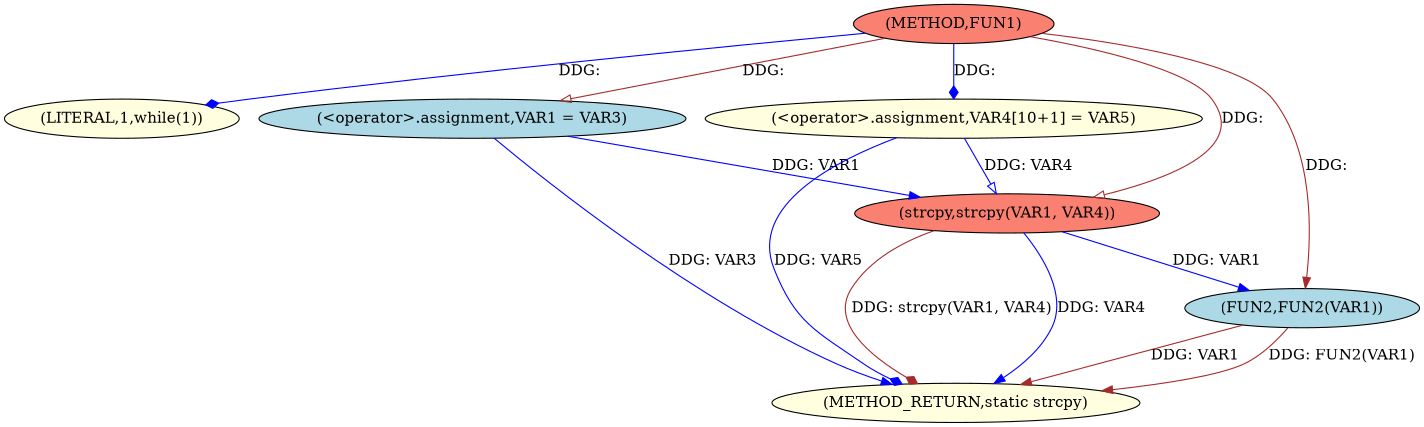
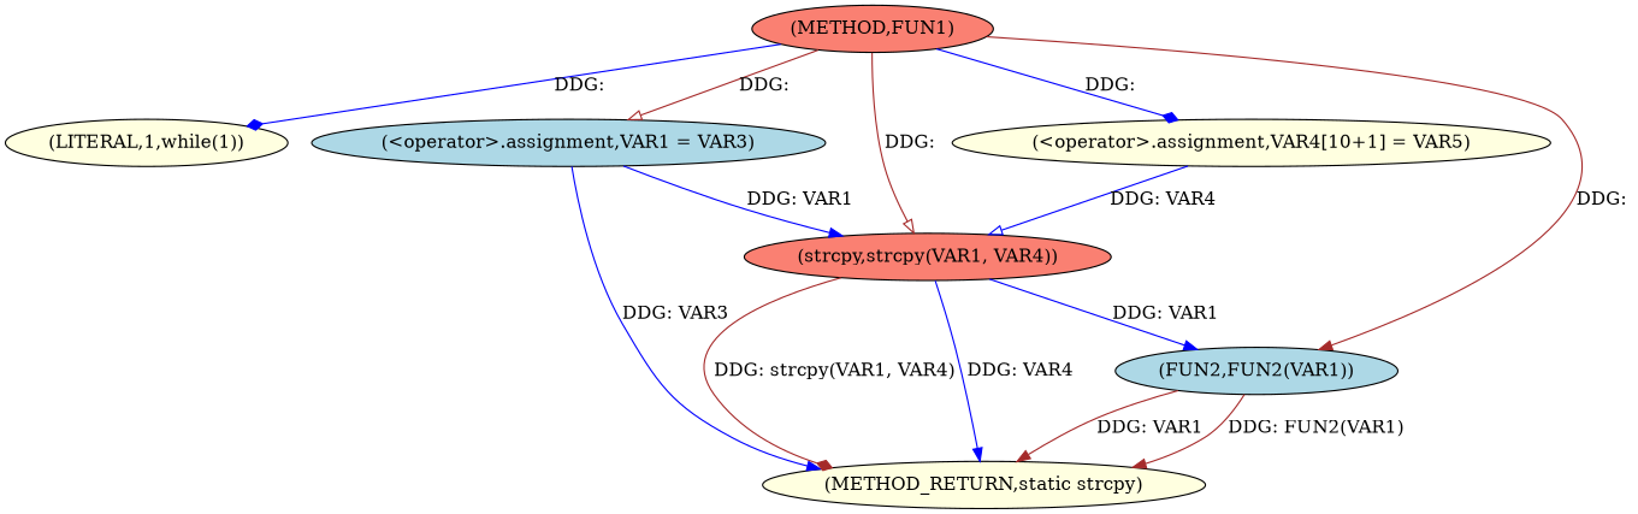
  digraph {
    node [fillcolor=lightyellow style=filled]
    edge [arrowhead=normal color=blue]
    n1 [fillcolor=salmon label="(METHOD,FUN1)"]
    n2 [label="(LITERAL,1,while(1))"]
    n3 [fillcolor=lightblue label="(<operator>.assignment,VAR1 = VAR3)"]
    n4 [label="(<operator>.assignment,VAR4[10+1] = VAR5)"]
    n5 [fillcolor=salmon label="(strcpy,strcpy(VAR1, VAR4))"]
    n6 [fillcolor=lightblue label="(FUN2,FUN2(VAR1))"]
    n7 [label="(METHOD_RETURN,static strcpy)"]
    n1 -> n2 [arrowhead=diamond label="DDG: "]
    n1 -> n3 [arrowhead=onormal color=brown label="DDG: "]
    n1 -> n4 [arrowhead=diamond label="DDG: "]
    n1 -> n5 [arrowhead=onormal color=brown label="DDG: "]
    n1 -> n6 [color=brown label="DDG: "]
    n3 -> n5 [label="DDG: VAR1"]
    n3 -> n7 [label="DDG: VAR3"]
    n4 -> n5 [arrowhead=onormal label="DDG: VAR4"]
-   n4 -> n7 [arrowhead=diamond label="DDG: VAR5"]
    n5 -> n6 [label="DDG: VAR1"]
    n5 -> n7 [arrowhead=diamond color=brown label="DDG: strcpy(VAR1, VAR4)"]
    n5 -> n7 [label="DDG: VAR4"]
    n6 -> n7 [color=brown label="DDG: VAR1"]
    n6 -> n7 [color=brown label="DDG: FUN2(VAR1)"]
  }
